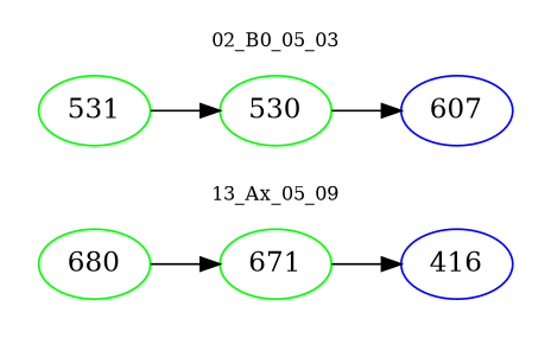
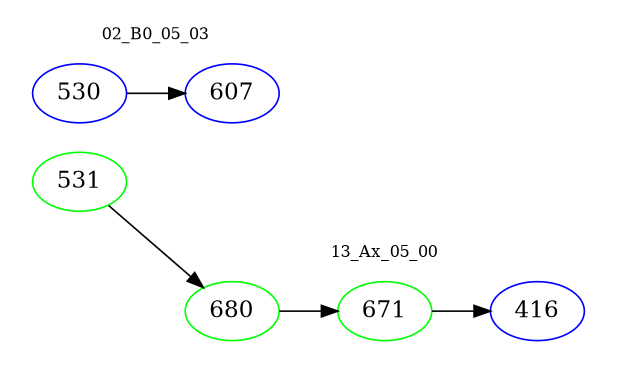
  digraph {
    rankdir=LR
    node [color=green]
    edge [color=black]
    n1 [label=680]
    n2 [label=671]
    n3 [color=blue label=416]
    n4 [label=531]
-   n5 [label=530]
+   n5 [color=blue label=530]
    n6 [color=blue label=607]
    subgraph cluster_1 {
      color=white
      fontsize=10
-     label="13_Ax_05_09"
+     label="13_Ax_05_00"
      n1
      n2
      n3
    }
    subgraph cluster_2 {
      color=white
      fontsize=10
      label="02_B0_05_03"
      n4
      n5
      n6
    }
    n1 -> n2
    n2 -> n3
-   n4 -> n5
+   n4 -> n1
    n5 -> n6
  }
